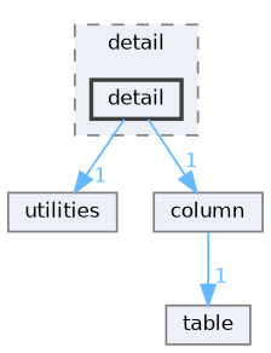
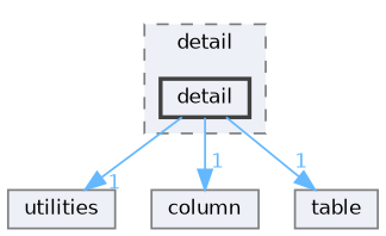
  digraph {
    compound=true
    node [color=grey50 fillcolor="#edf0f7" fontname=Helvetica fontsize=10 shape=box style=filled]
    edge [color=steelblue1 fontcolor=steelblue1 fontname=Helvetica fontsize=10 headlabel=1 labeldistance=1.5 labelfontname=Helvetica labelfontsize=10]
    n1 [color=grey25 height=0.2 label=detail style="filled,bold" width=0.4]
    n2 [height=0.2 label=utilities width=0.4]
    n3 [height=0.2 label=column width=0.4]
    n4 [height=0.2 label=table width=0.4]
    subgraph cluster_1 {
      bgcolor="#edf0f7"
      fontname=Helvetica
      fontsize=10
      label=detail
      pencolor=grey50
      style="filled,dashed"
      n1
    }
    n1 -> n2
    n1 -> n3
-   n3 -> n4
+   n1 -> n4
  }
